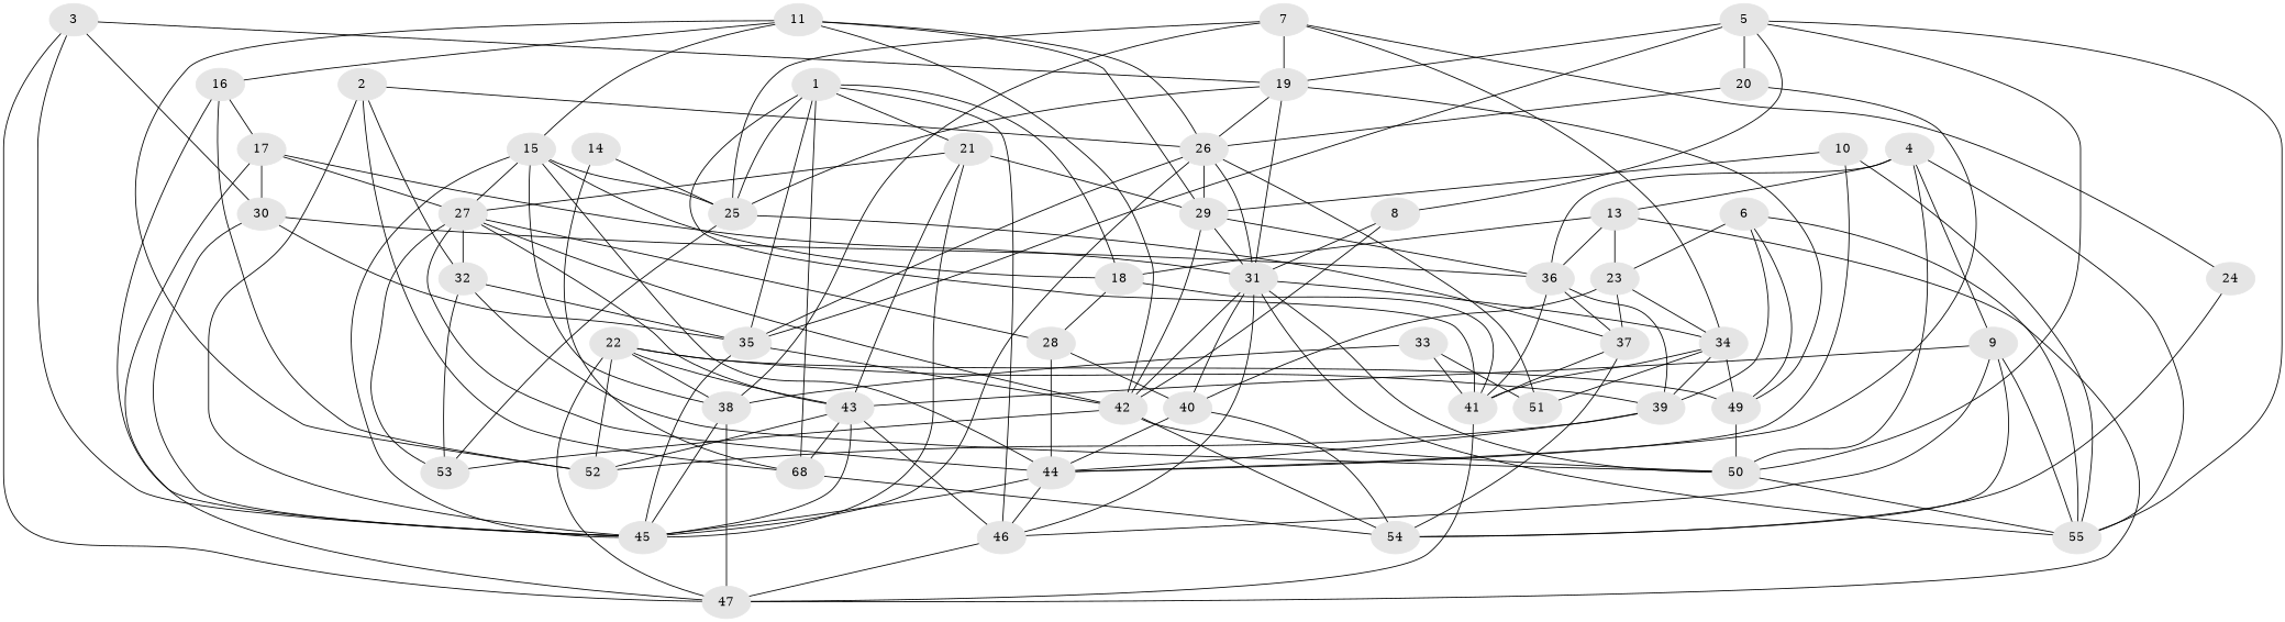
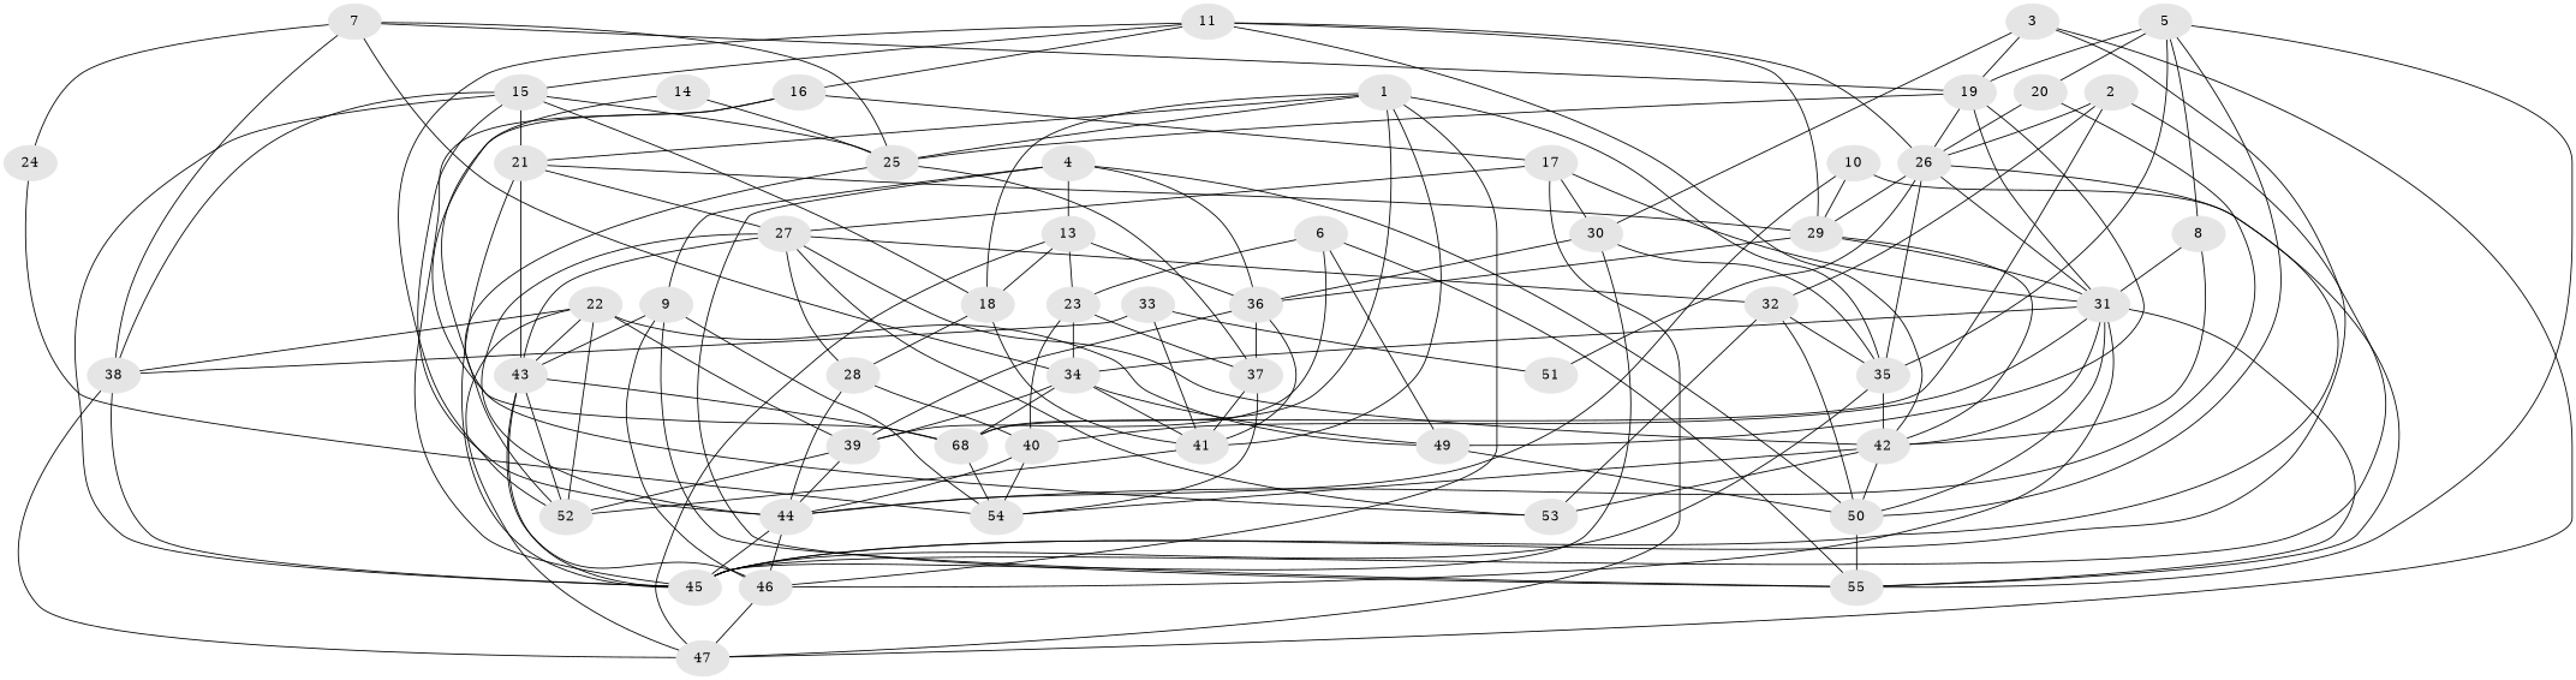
  graph {
    node [color=gray90 style=filled]
    edge [weight=1.0]
    1
    18
    21
    25
    35
    41
    46
    n8 [label=68]
    28
    45
    43
    29
    27
    37
    53
    42
    52
    47
    54
    2
    26
    32
    31
    51
    50
    3
    19
    30
    49
    36
    4
    9
    13
    55
    23
    39
    5
    8
    20
    44
    6
    34
    40
    7
    24
    38
    10
    11
    15
    16
    17
    14
    22
    33
    1 -- 18
    1 -- 21
    1 -- 25
    1 -- 35
    1 -- 41
    1 -- 46
    1 -- n8
    18 -- 41
    18 -- 28
    21 -- 45
    21 -- 43 [weight=2.0]
    21 -- 29
    21 -- 27
    25 -- 37
    25 -- 53
    35 -- 45
    35 -- 42
-   41 -- 47
+   41 -- 52
    46 -- 47
    n8 -- 54
    28 -- 44
    28 -- 40
    43 -- 46 [weight=2.0]
    43 -- n8
    43 -- 45
    43 -- 52
    29 -- 42
    29 -- 31
    29 -- 36
    27 -- 28
    27 -- 43
    27 -- 53
    27 -- 42
    27 -- 32
    27 -- 44
    37 -- 41
    37 -- 54
    42 -- 53
    42 -- 54
    42 -- 50
    2 -- n8
    2 -- 45
    2 -- 26
    2 -- 32
    26 -- 35
    26 -- 45
    26 -- 29
    26 -- 31
    26 -- 51
    32 -- 35
    32 -- 53
    32 -- 50
    31 -- 46
    31 -- 42
    31 -- 50
    31 -- 55
    31 -- 34
    31 -- 40
    50 -- 55
    3 -- 45
    3 -- 47
    3 -- 19
    3 -- 30
    19 -- 25
    19 -- 26
    19 -- 31
    19 -- 49
    30 -- 35
    30 -- 45
    30 -- 36
    49 -- 50
    36 -- 41
    36 -- 37
    36 -- 39
    4 -- 50
    4 -- 36
    4 -- 9
    4 -- 13
    4 -- 55
    9 -- 46
    9 -- 43
    9 -- 54
    9 -- 55
    13 -- 18
    13 -- 47
    13 -- 36
    13 -- 23
    23 -- 37
    23 -- 34
    23 -- 40
    39 -- 52
    39 -- 44
    5 -- 35 [weight=2.0]
    5 -- 50
    5 -- 19
    5 -- 55
    5 -- 8
    5 -- 20
    8 -- 42
    8 -- 31
    20 -- 26
    20 -- 44
    44 -- 46
    44 -- 45
    6 -- 49
    6 -- 55
    6 -- 23
    6 -- 39
    34 -- 41
-   34 -- 51
+   34 -- n8
    34 -- 49
    34 -- 39
    40 -- 54
    40 -- 44
    7 -- 25
    7 -- 19
    7 -- 34
    7 -- 24
    7 -- 38
    24 -- 54
    38 -- 45
    38 -- 47
    10 -- 29
    10 -- 55
    10 -- 44
    11 -- 29
    11 -- 42
    11 -- 52
    11 -- 26
    11 -- 15
    11 -- 16
    15 -- 18
-   15 -- 27
+   15 -- 21
    15 -- 25
    15 -- 45
    15 -- 44
    15 -- 38
    16 -- 45
    16 -- 52
    16 -- 17
    17 -- 27
    17 -- 47
    17 -- 31
    17 -- 30
    14 -- 25
    14 -- n8
    22 -- 43
    22 -- 52
    22 -- 47
    22 -- 49
    22 -- 39
    22 -- 38
    33 -- 41
    33 -- 51
    33 -- 38
  }
